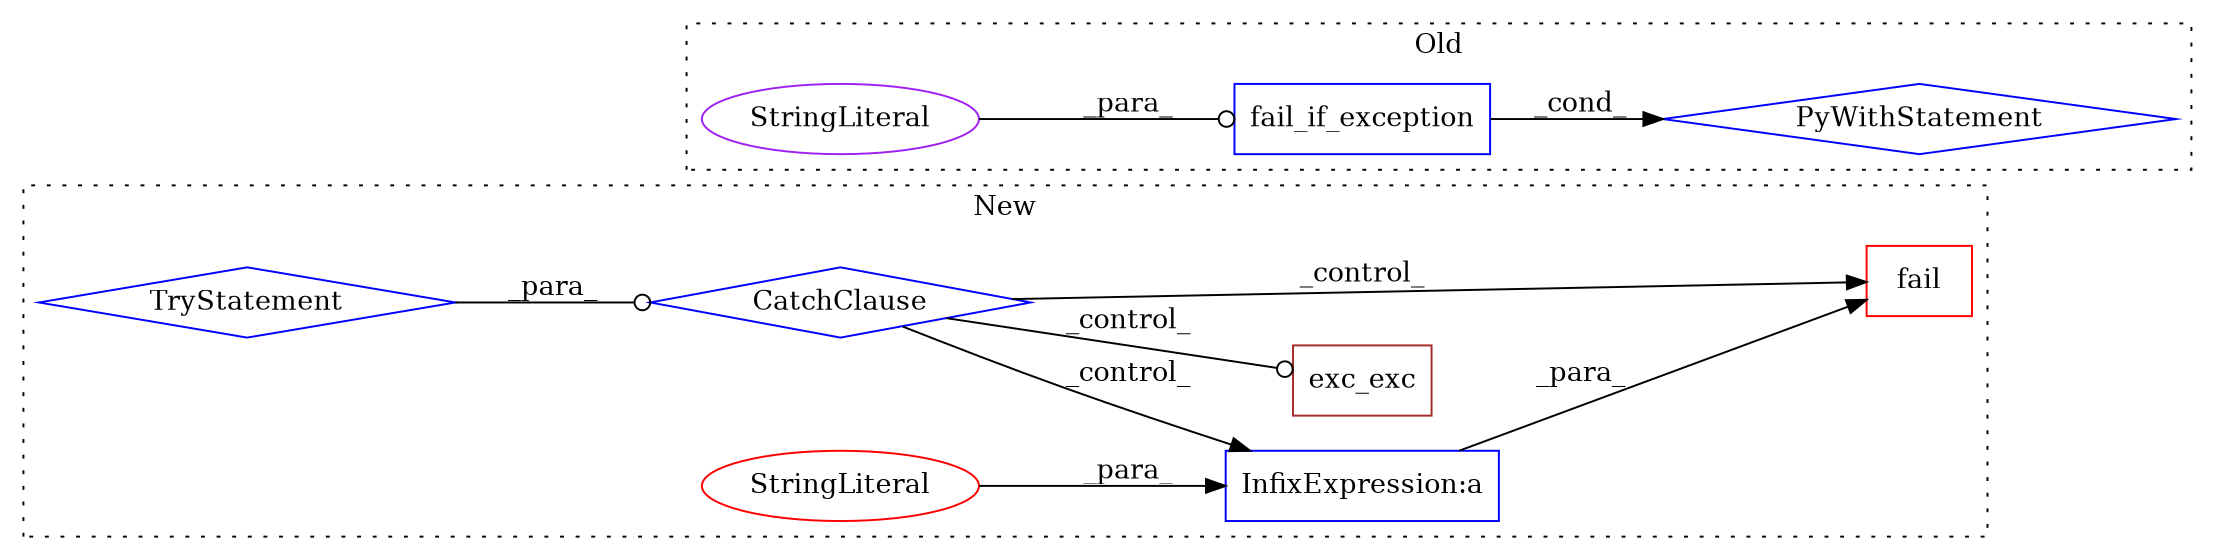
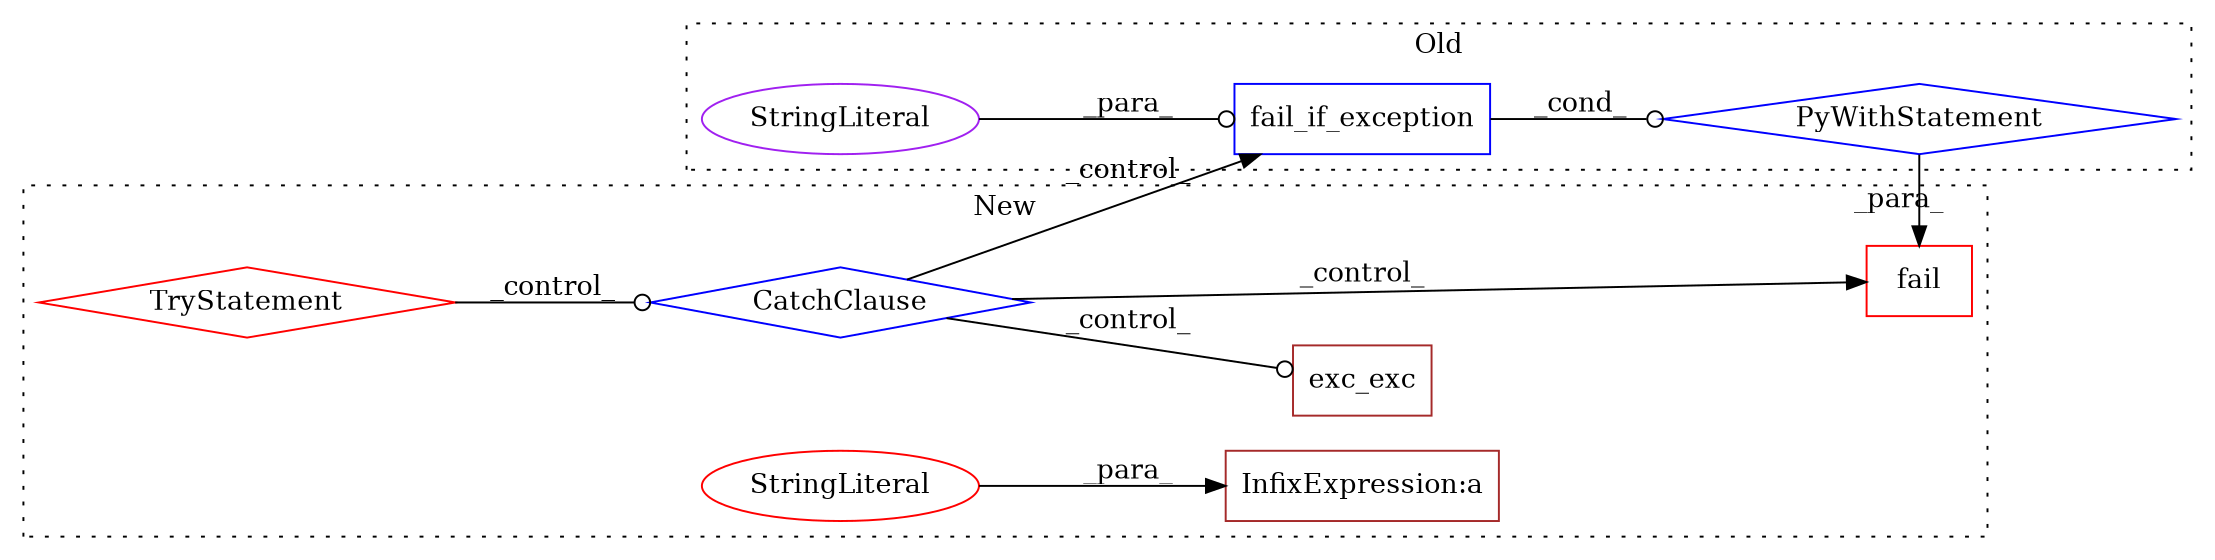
  digraph {
    rankdir=LR
    node [a=32 color=blue shape=box]
    edge [arrowhead=odot]
    n1 [l="18,1" label=fail_if_exception s="14145,14181"]
    n2 [a=104 l="10,2" label=PyWithStatement s="14130,14182" shape=diamond]
    n3 [a=45 color=purple l=18 label=StringLiteral s=14163 shape=ellipse]
-   n4 [a=54 l=4 label=TryStatement s=14341 shape=diamond]
+   n4 [a=54 color=red l=4 label=TryStatement s=14341 shape=diamond]
    n5 [color=red l="5,1" label=fail s="14875,14912"]
    n6 [a=12 l="11,2" label=CatchClause s="14790,14824" shape=diamond]
    n7 [color=brown l=12 label=exc_exc s=14850]
-   n8 [a=27 l=3 label="InfixExpression:a" s=14904]
+   n8 [a=27 color=brown l=3 label="InfixExpression:a" s=14904]
    n9 [a=45 color=red l=24 label=StringLiteral s=14880 shape=ellipse]
    subgraph cluster_1 {
      label=Old
      style=dotted
      n1
      n2
      n3
    }
    subgraph cluster_2 {
      label=New
      style=dotted
      n4
      n5
      n6
      n7
      n8
      n9
    }
-   n1 -> n2 [arrowhead=normal label=_cond_]
+   n1 -> n2 [label=_cond_]
    n3 -> n1 [label=_para_]
-   n4 -> n6 [label=_para_]
+   n4 -> n6 [label=_control_]
    n6 -> n5 [arrowhead=normal label=_control_]
    n6 -> n7 [label=_control_]
-   n6 -> n8 [arrowhead=normal label=_control_]
-   n8 -> n5 [arrowhead=normal label=_para_]
+   n6 -> n1 [arrowhead=normal label=_control_]
+   n2 -> n5 [arrowhead=normal label=_para_]
    n9 -> n8 [arrowhead=normal label=_para_]
  }
